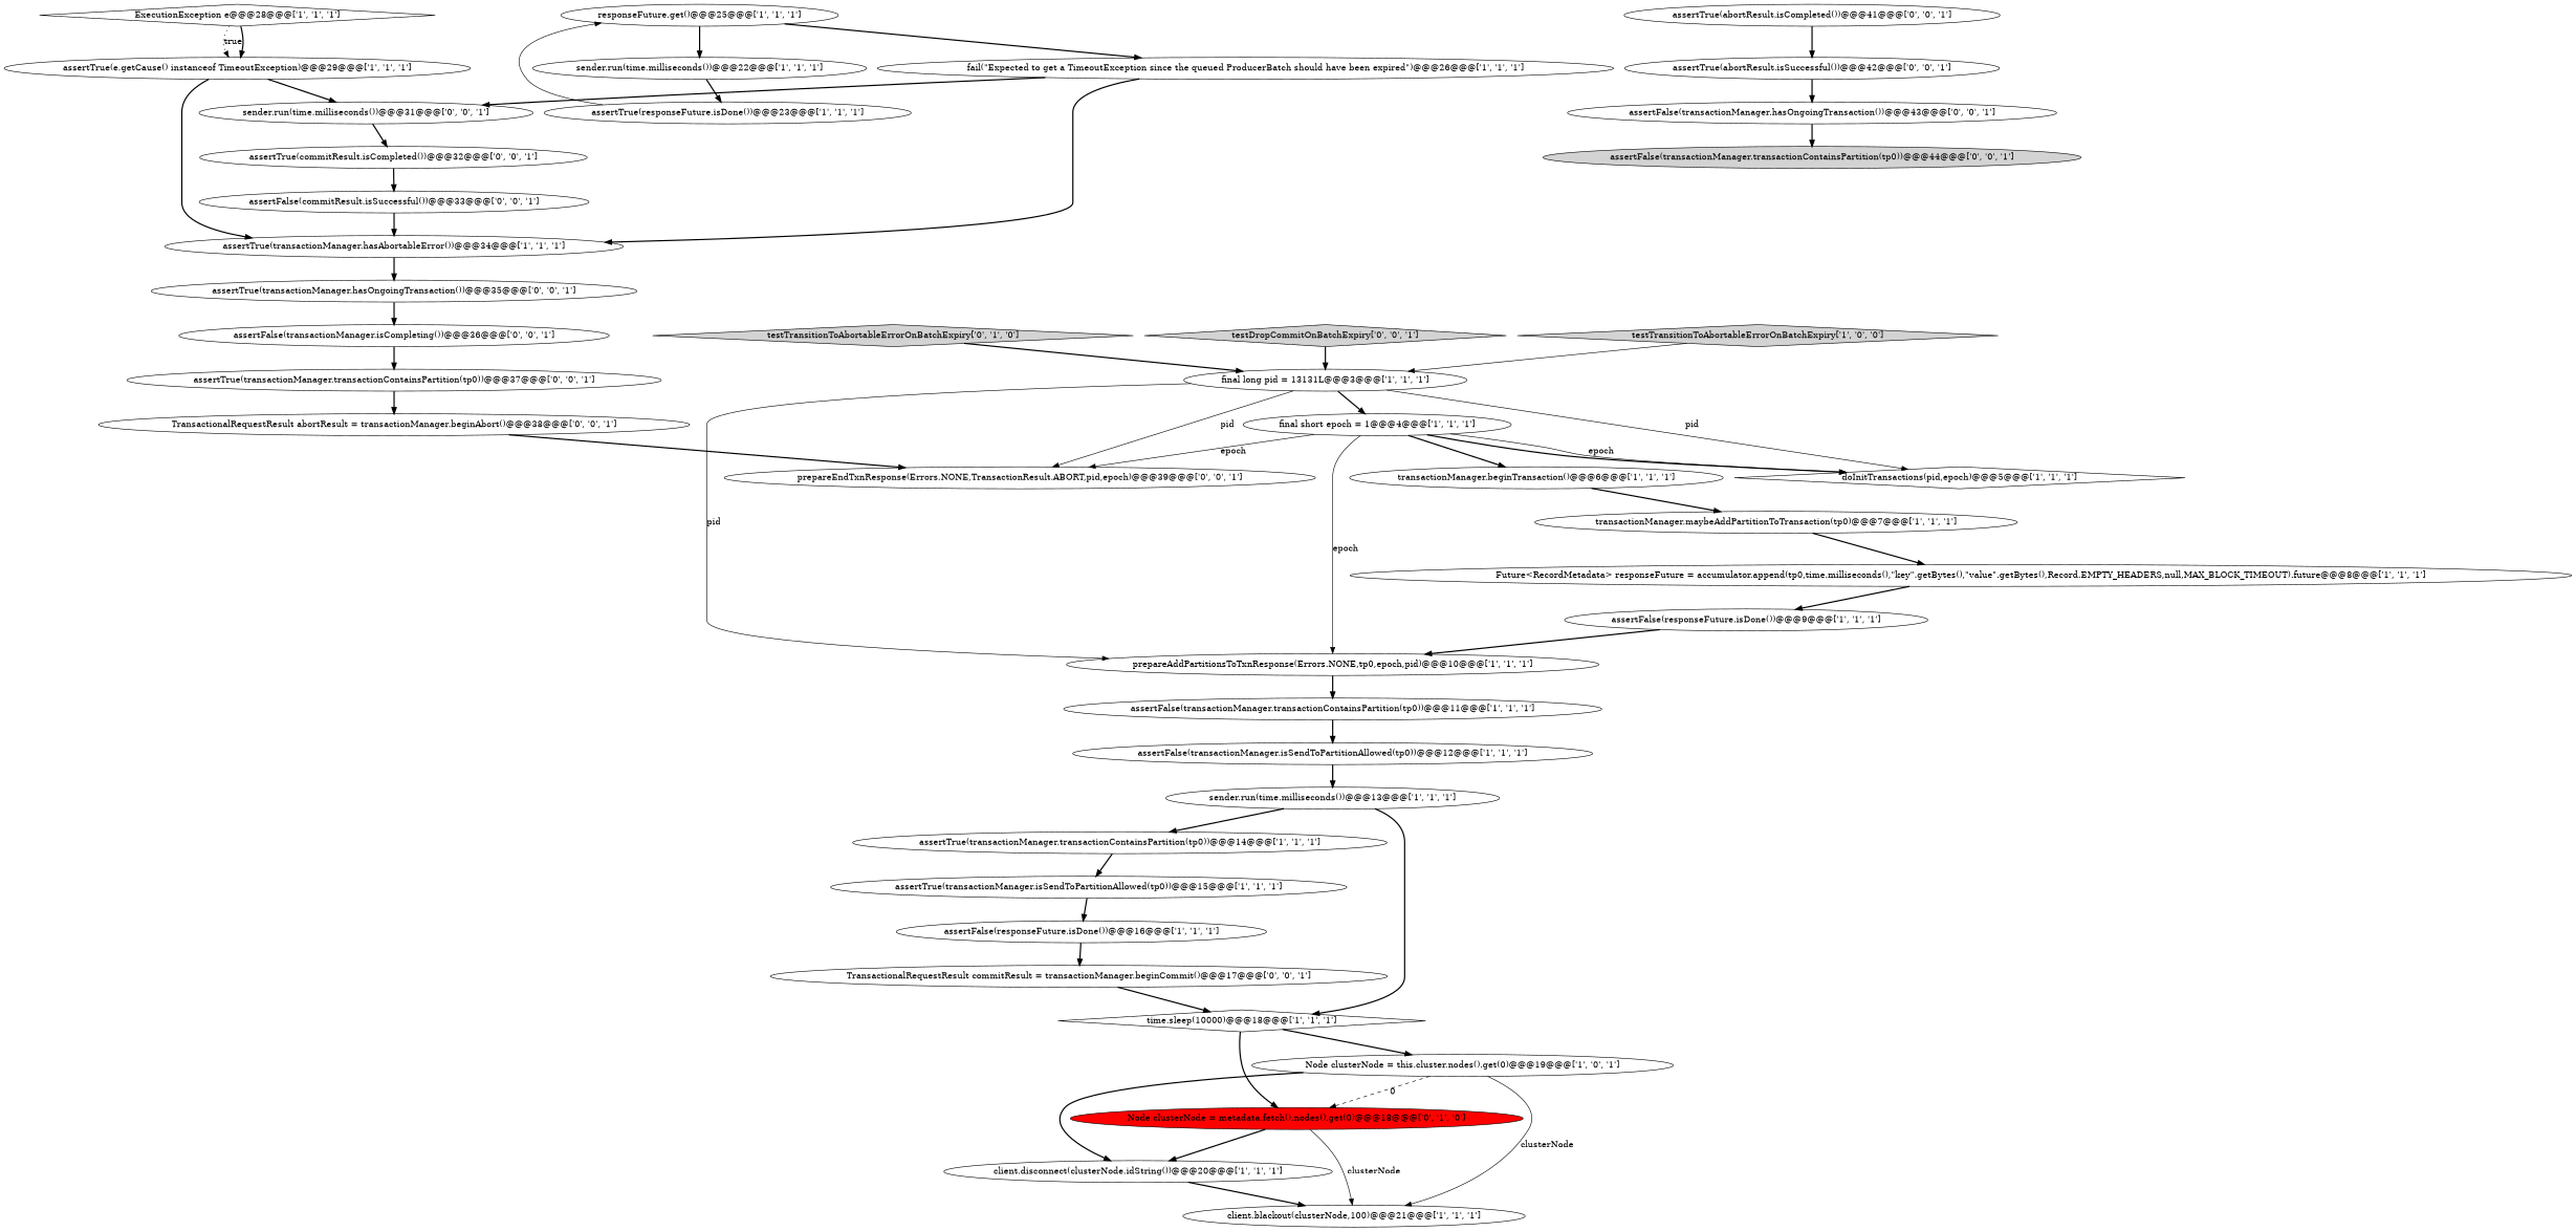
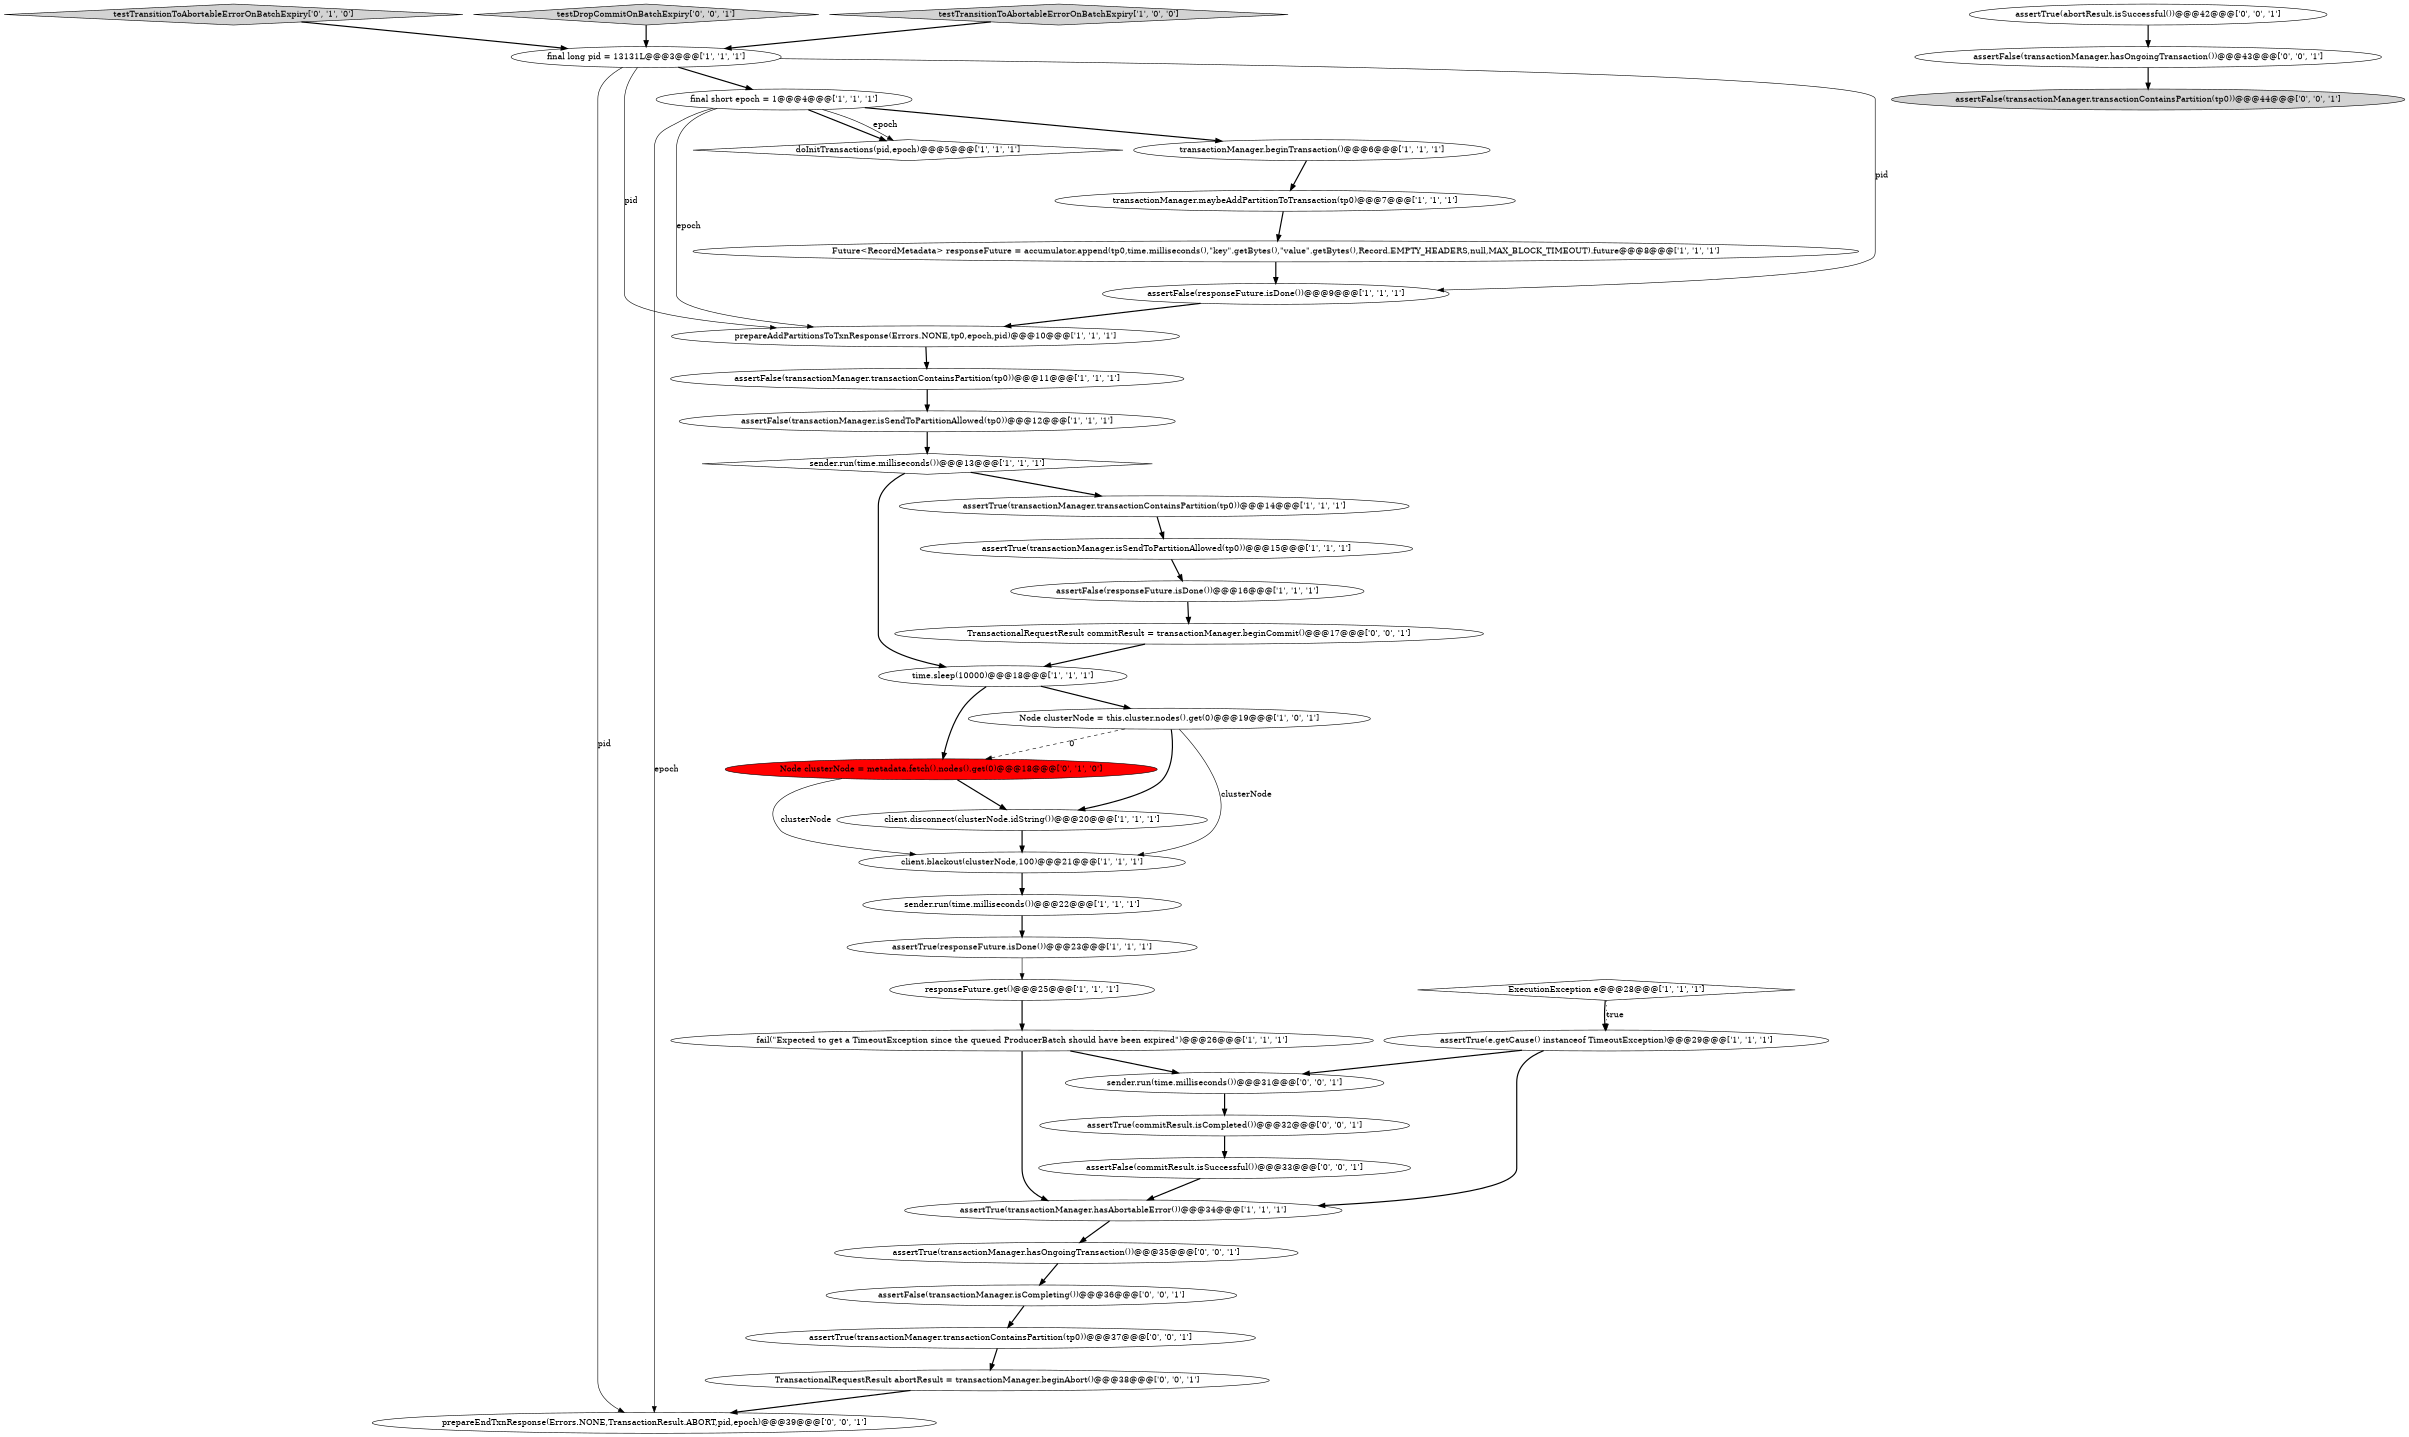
  digraph {
    node [fillcolor=white shape=ellipse style=filled]
    edge [style=bold]
    n1 [label="TransactionalRequestResult commitResult = transactionManager.beginCommit()@@@17@@@['0', '0', '1']"]
-   n2 [label="time.sleep(10000)@@@18@@@['1', '1', '1']" shape=diamond]
+   n2 [label="time.sleep(10000)@@@18@@@['1', '1', '1']"]
    n3 [fillcolor=red label="Node clusterNode = metadata.fetch().nodes().get(0)@@@18@@@['0', '1', '0']"]
    n4 [label="Node clusterNode = this.cluster.nodes().get(0)@@@19@@@['1', '0', '1']"]
-   n5 [label="assertTrue(abortResult.isCompleted())@@@41@@@['0', '0', '1']"]
    n6 [label="assertTrue(abortResult.isSuccessful())@@@42@@@['0', '0', '1']"]
    n7 [label="assertFalse(transactionManager.hasOngoingTransaction())@@@43@@@['0', '0', '1']"]
    n8 [label="doInitTransactions(pid,epoch)@@@5@@@['1', '1', '1']" shape=diamond]
    n9 [label="transactionManager.beginTransaction()@@@6@@@['1', '1', '1']"]
    n10 [label="transactionManager.maybeAddPartitionToTransaction(tp0)@@@7@@@['1', '1', '1']"]
    n11 [label="client.disconnect(clusterNode.idString())@@@20@@@['1', '1', '1']"]
    n12 [label="client.blackout(clusterNode,100)@@@21@@@['1', '1', '1']"]
    n13 [label="sender.run(time.milliseconds())@@@22@@@['1', '1', '1']"]
    n14 [label="TransactionalRequestResult abortResult = transactionManager.beginAbort()@@@38@@@['0', '0', '1']"]
    n15 [label="prepareEndTxnResponse(Errors.NONE,TransactionResult.ABORT,pid,epoch)@@@39@@@['0', '0', '1']"]
    n16 [label="assertFalse(transactionManager.isCompleting())@@@36@@@['0', '0', '1']"]
    n17 [label="assertTrue(transactionManager.transactionContainsPartition(tp0))@@@37@@@['0', '0', '1']"]
    n18 [label="ExecutionException e@@@28@@@['1', '1', '1']" shape=diamond]
    n19 [label="assertTrue(e.getCause() instanceof TimeoutException)@@@29@@@['1', '1', '1']"]
    n20 [label="sender.run(time.milliseconds())@@@31@@@['0', '0', '1']"]
    n21 [label="assertTrue(transactionManager.hasAbortableError())@@@34@@@['1', '1', '1']"]
    n22 [fillcolor=lightgray label="testTransitionToAbortableErrorOnBatchExpiry['0', '1', '0']" shape=diamond]
    n23 [label="final long pid = 13131L@@@3@@@['1', '1', '1']"]
    n24 [label="prepareAddPartitionsToTxnResponse(Errors.NONE,tp0,epoch,pid)@@@10@@@['1', '1', '1']"]
    n25 [label="final short epoch = 1@@@4@@@['1', '1', '1']"]
    n26 [label="assertFalse(transactionManager.transactionContainsPartition(tp0))@@@11@@@['1', '1', '1']"]
    n27 [label="assertFalse(transactionManager.isSendToPartitionAllowed(tp0))@@@12@@@['1', '1', '1']"]
-   n28 [label="sender.run(time.milliseconds())@@@13@@@['1', '1', '1']"]
+   n28 [label="sender.run(time.milliseconds())@@@13@@@['1', '1', '1']" shape=diamond]
    n29 [label="assertTrue(commitResult.isCompleted())@@@32@@@['0', '0', '1']"]
    n30 [label="assertTrue(transactionManager.hasOngoingTransaction())@@@35@@@['0', '0', '1']"]
    n31 [label="assertTrue(transactionManager.transactionContainsPartition(tp0))@@@14@@@['1', '1', '1']"]
    n32 [label="assertTrue(transactionManager.isSendToPartitionAllowed(tp0))@@@15@@@['1', '1', '1']"]
    n33 [label="assertFalse(responseFuture.isDone())@@@16@@@['1', '1', '1']"]
    n34 [label="assertTrue(responseFuture.isDone())@@@23@@@['1', '1', '1']"]
    n35 [label="responseFuture.get()@@@25@@@['1', '1', '1']"]
    n36 [label="fail(\"Expected to get a TimeoutException since the queued ProducerBatch should have been expired\")@@@26@@@['1', '1', '1']"]
    n37 [label="assertFalse(responseFuture.isDone())@@@9@@@['1', '1', '1']"]
    n38 [fillcolor=lightgray label="assertFalse(transactionManager.transactionContainsPartition(tp0))@@@44@@@['0', '0', '1']"]
    n39 [label="Future<RecordMetadata> responseFuture = accumulator.append(tp0,time.milliseconds(),\"key\".getBytes(),\"value\".getBytes(),Record.EMPTY_HEADERS,null,MAX_BLOCK_TIMEOUT).future@@@8@@@['1', '1', '1']"]
    n40 [label="assertFalse(commitResult.isSuccessful())@@@33@@@['0', '0', '1']"]
    n41 [fillcolor=lightgray label="testDropCommitOnBatchExpiry['0', '0', '1']" shape=diamond]
    n42 [fillcolor=lightgray label="testTransitionToAbortableErrorOnBatchExpiry['1', '0', '0']" shape=diamond]
    n1 -> n2
    n2 -> n3
    n2 -> n4
    n3 -> n11
    n3 -> n12 [label=clusterNode style=solid]
    n4 -> n3 [label=0 style=dashed]
    n4 -> n11
    n4 -> n12 [label=clusterNode style=solid]
-   n5 -> n6
    n6 -> n7
    n7 -> n38
    n9 -> n10
    n10 -> n39
    n11 -> n12
-   n35 -> n13
+   n12 -> n13
    n13 -> n34
    n14 -> n15
    n16 -> n17
    n17 -> n14
    n18 -> n19 [label=true style=dotted]
    n18 -> n19
    n19 -> n20
    n19 -> n21
    n20 -> n29
    n21 -> n30
    n22 -> n23
-   n23 -> n8 [label=pid style=solid]
+   n23 -> n37 [label=pid style=solid]
    n23 -> n15 [label=pid style=solid]
    n23 -> n24 [label=pid style=solid]
    n23 -> n25
    n24 -> n26
    n25 -> n8
    n25 -> n8 [label=epoch style=solid]
    n25 -> n9
    n25 -> n15 [label=epoch style=solid]
    n25 -> n24 [label=epoch style=solid]
    n26 -> n27
    n27 -> n28
    n28 -> n2
    n28 -> n31
    n29 -> n40
    n30 -> n16
    n31 -> n32
    n32 -> n33
    n33 -> n1
    n34 -> n35 [style=solid]
    n35 -> n36
    n36 -> n20
    n36 -> n21
    n37 -> n24
    n39 -> n37
    n40 -> n21
    n41 -> n23
-   n42 -> n23 [style=solid]
+   n42 -> n23
  }
